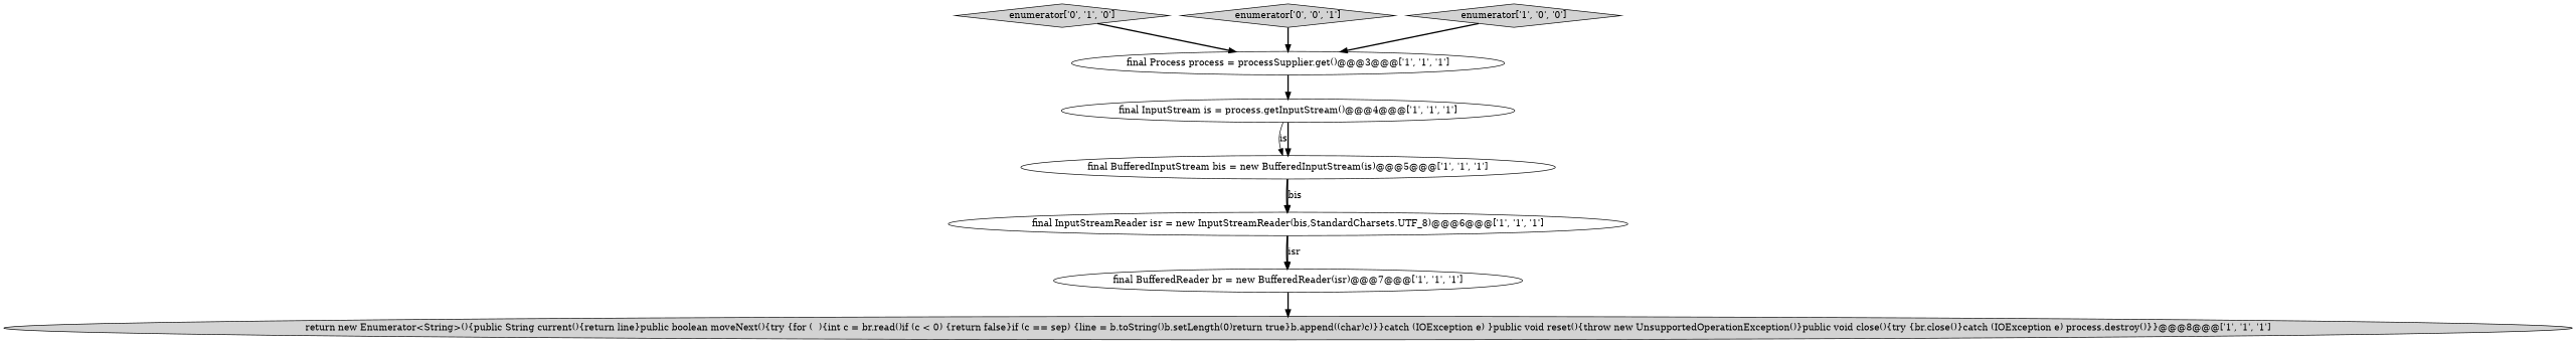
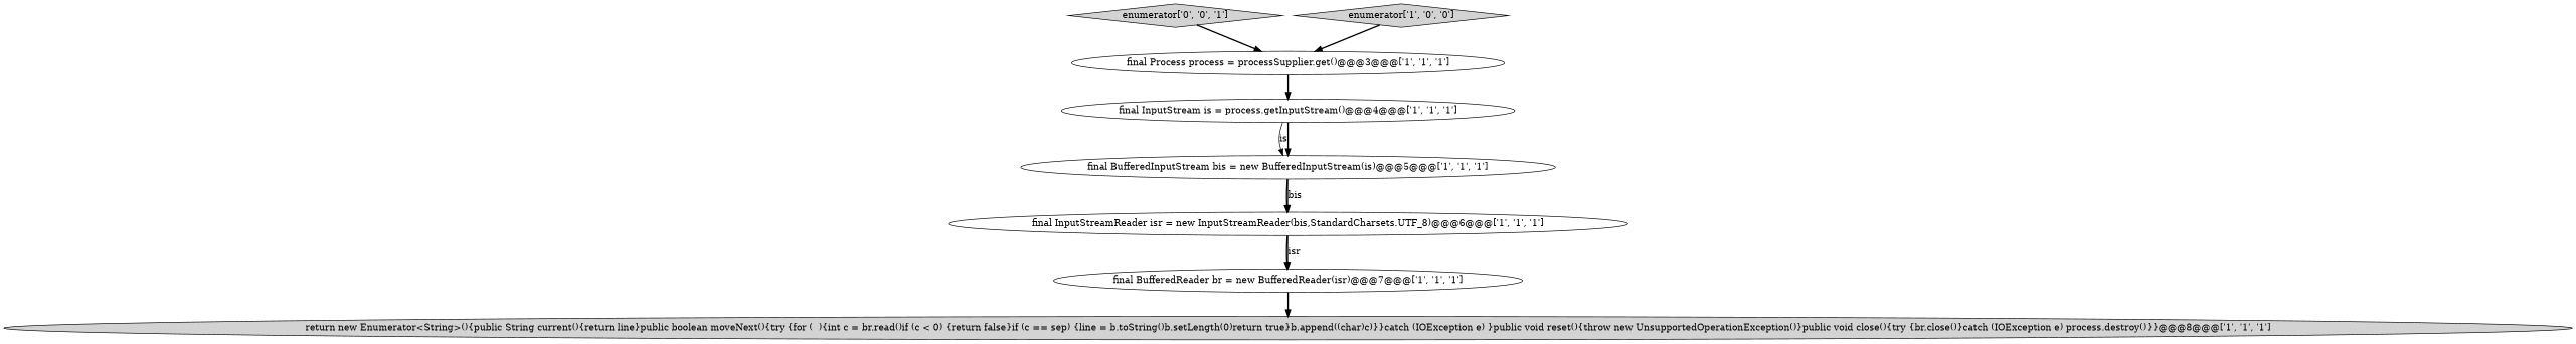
  digraph {
    node [fillcolor=white shape=ellipse style=filled]
    edge [style=bold]
    n1 [label="final BufferedReader br = new BufferedReader(isr)@@@7@@@['1', '1', '1']"]
    n2 [fillcolor=lightgray label="return new Enumerator<String>(){public String current(){return line}public boolean moveNext(){try {for (  ){int c = br.read()if (c < 0) {return false}if (c == sep) {line = b.toString()b.setLength(0)return true}b.append((char)c)}}catch (IOException e) }public void reset(){throw new UnsupportedOperationException()}public void close(){try {br.close()}catch (IOException e) process.destroy()}}@@@8@@@['1', '1', '1']"]
    n3 [label="final InputStream is = process.getInputStream()@@@4@@@['1', '1', '1']"]
    n4 [label="final BufferedInputStream bis = new BufferedInputStream(is)@@@5@@@['1', '1', '1']"]
    n5 [label="final InputStreamReader isr = new InputStreamReader(bis,StandardCharsets.UTF_8)@@@6@@@['1', '1', '1']"]
-   n6 [fillcolor=lightgray label="enumerator['0', '1', '0']" shape=diamond]
    n7 [label="final Process process = processSupplier.get()@@@3@@@['1', '1', '1']"]
    n8 [fillcolor=lightgray label="enumerator['0', '0', '1']" shape=diamond]
    n9 [fillcolor=lightgray label="enumerator['1', '0', '0']" shape=diamond]
    n1 -> n2
    n3 -> n4 [label=is style=solid]
    n3 -> n4
    n4 -> n5
    n4 -> n5 [label=bis style=solid]
    n5 -> n1
    n5 -> n1 [label=isr style=solid]
-   n6 -> n7
    n7 -> n3
    n8 -> n7
    n9 -> n7
  }
